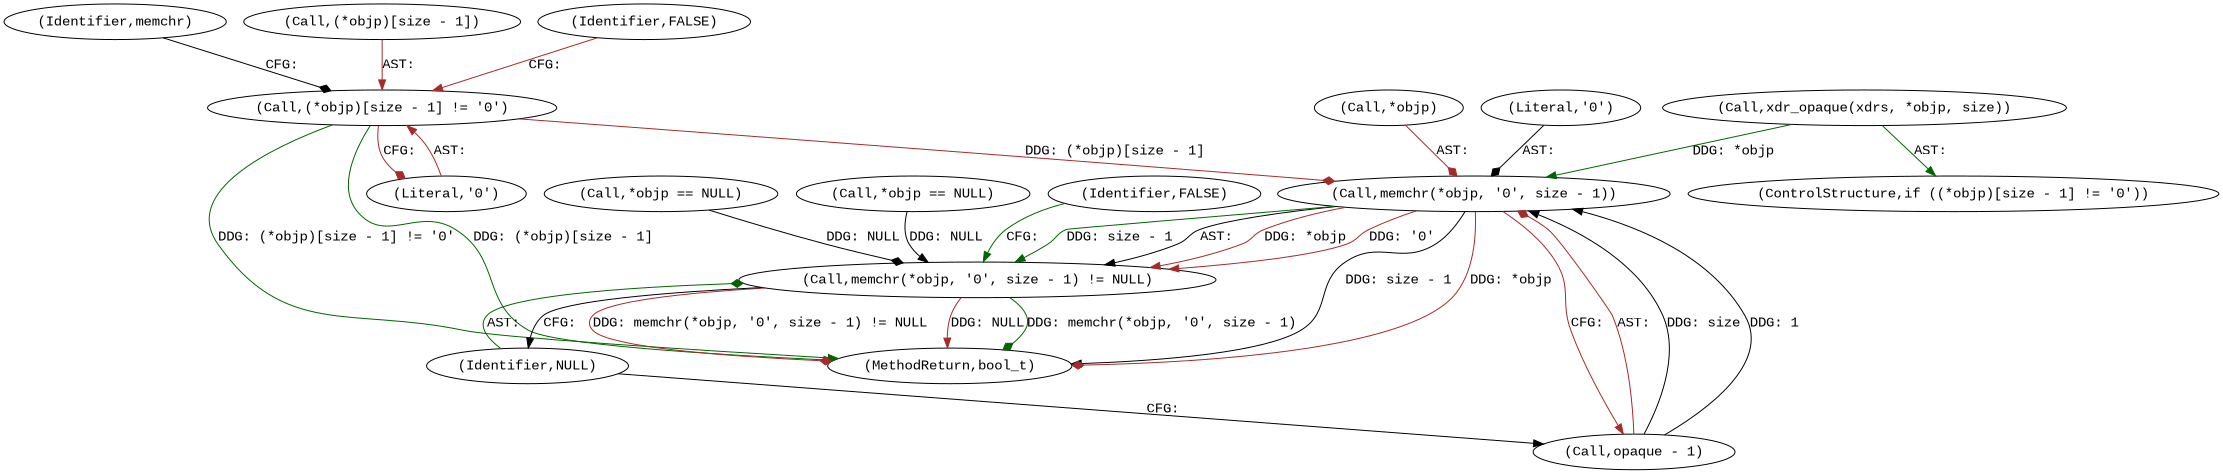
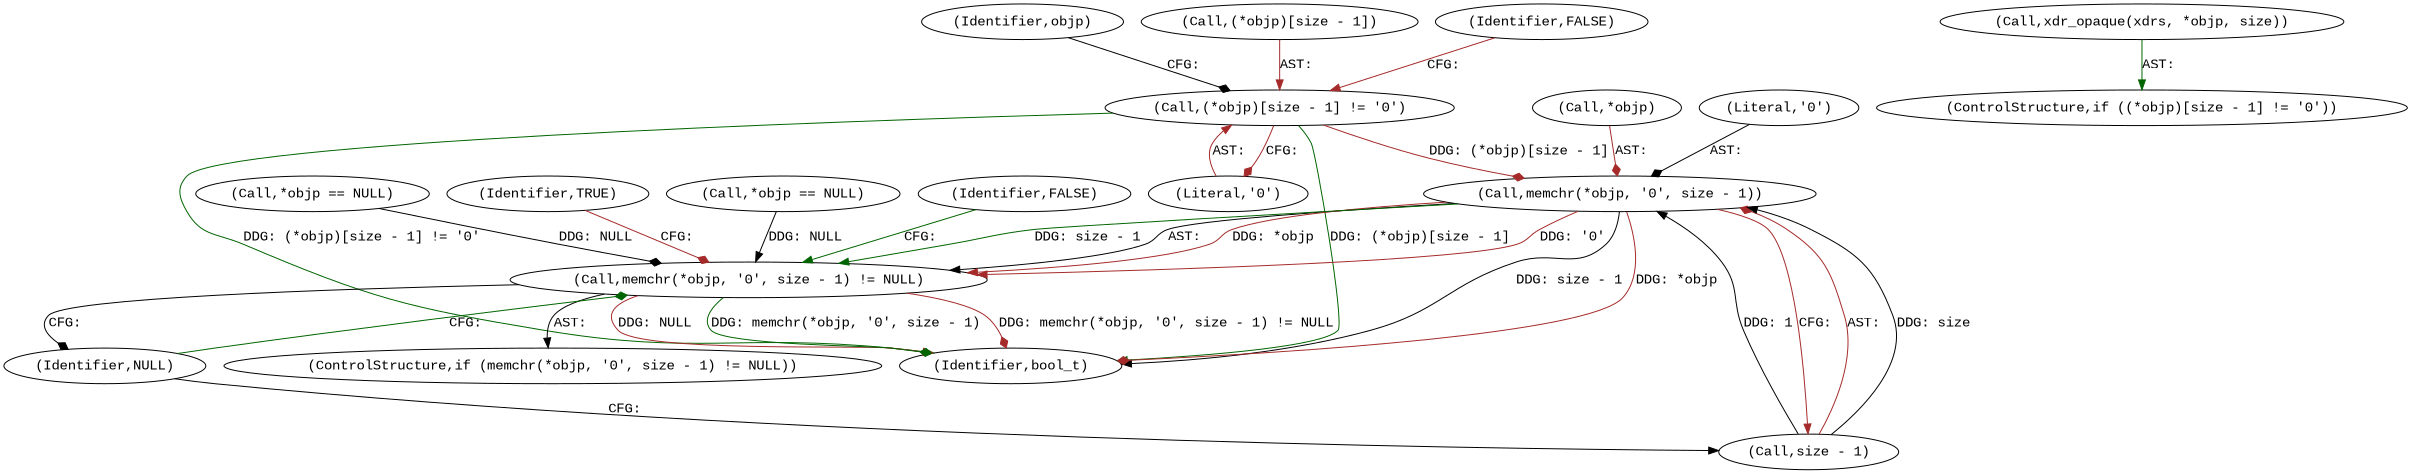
  digraph {
    fontname="Liberation Mono"
    node [fontname="Liberation Mono"]
    edge [arrowhead=normal color=brown fontname="Liberation Mono"]
    n1 [label="(Call,(*objp)[size - 1] != '\0')"]
    n2 [label="(Call,memchr(*objp, '\0', size - 1))"]
-   n3 [label="(MethodReturn,bool_t)"]
+   n3 [label="(Identifier,bool_t)"]
    n4 [label="(Literal,'\0')"]
    n5 [label="(Call,memchr(*objp, '\0', size - 1) != NULL)"]
-   n6 [label="(Call,opaque - 1)"]
+   n6 [label="(Call,size - 1)"]
    n7 [label="(ControlStructure,if ((*objp)[size - 1] != '\0'))"]
    n8 [label="(Identifier,NULL)"]
-   n10 [label="(Identifier,memchr)"]
+   n9 [label="(ControlStructure,if (memchr(*objp, '\0', size - 1) != NULL))"]
+   n10 [label="(Identifier,objp)"]
    n11 [label="(Call,*objp)"]
    n12 [label="(Literal,'\0')"]
    n13 [label="(Call,*objp == NULL)"]
+   n14 [label="(Identifier,TRUE)"]
    n15 [label="(Call,xdr_opaque(xdrs, *objp, size))"]
    n16 [label="(Call,*objp == NULL)"]
    n17 [label="(Call,(*objp)[size - 1])"]
    n18 [label="(Identifier,FALSE)"]
    n19 [label="(Identifier,FALSE)"]
    n1 -> n2 [arrowhead=diamond label="DDG: (*objp)[size - 1]"]
    n1 -> n3 [color=darkgreen label="DDG: (*objp)[size - 1] != '\0'"]
    n1 -> n3 [color=darkgreen label="DDG: (*objp)[size - 1]"]
    n1 -> n4 [arrowhead=diamond label="CFG: "]
    n2 -> n3 [color=black label="DDG: size - 1"]
    n2 -> n3 [arrowhead=diamond label="DDG: *objp"]
    n2 -> n5 [color=black label="AST: "]
    n2 -> n5 [label="DDG: *objp"]
    n2 -> n5 [label="DDG: '\0'"]
    n2 -> n5 [color=darkgreen label="DDG: size - 1"]
    n2 -> n6 [label="CFG: "]
    n4 -> n1 [label="AST: "]
    n5 -> n3 [arrowhead=diamond label="DDG: memchr(*objp, '\0', size - 1) != NULL"]
    n5 -> n3 [label="DDG: NULL"]
    n5 -> n3 [arrowhead=diamond color=darkgreen label="DDG: memchr(*objp, '\0', size - 1)"]
-   n5 -> n8 [color=black label="CFG: "]
+   n5 -> n8 [arrowhead=diamond color=black label="CFG: "]
+   n5 -> n9 [color=black label="AST: "]
    n6 -> n2 [arrowhead=diamond label="AST: "]
    n6 -> n2 [color=black label="DDG: size"]
    n6 -> n2 [color=black label="DDG: 1"]
-   n8 -> n5 [arrowhead=diamond color=darkgreen label="AST: "]
+   n8 -> n5 [arrowhead=diamond color=darkgreen label="CFG: "]
    n8 -> n6 [color=black label="CFG: "]
    n10 -> n1 [arrowhead=diamond color=black label="CFG: "]
    n11 -> n2 [arrowhead=diamond label="AST: "]
    n12 -> n2 [arrowhead=diamond color=black label="AST: "]
    n13 -> n5 [arrowhead=diamond color=black label="DDG: NULL"]
-   n15 -> n2 [color=darkgreen label="DDG: *objp"]
+   n14 -> n5 [arrowhead=diamond label="CFG: "]
    n15 -> n7 [color=darkgreen label="AST: "]
    n16 -> n5 [color=black label="DDG: NULL"]
    n17 -> n1 [label="AST: "]
    n18 -> n5 [color=darkgreen label="CFG: "]
    n19 -> n1 [label="CFG: "]
  }
